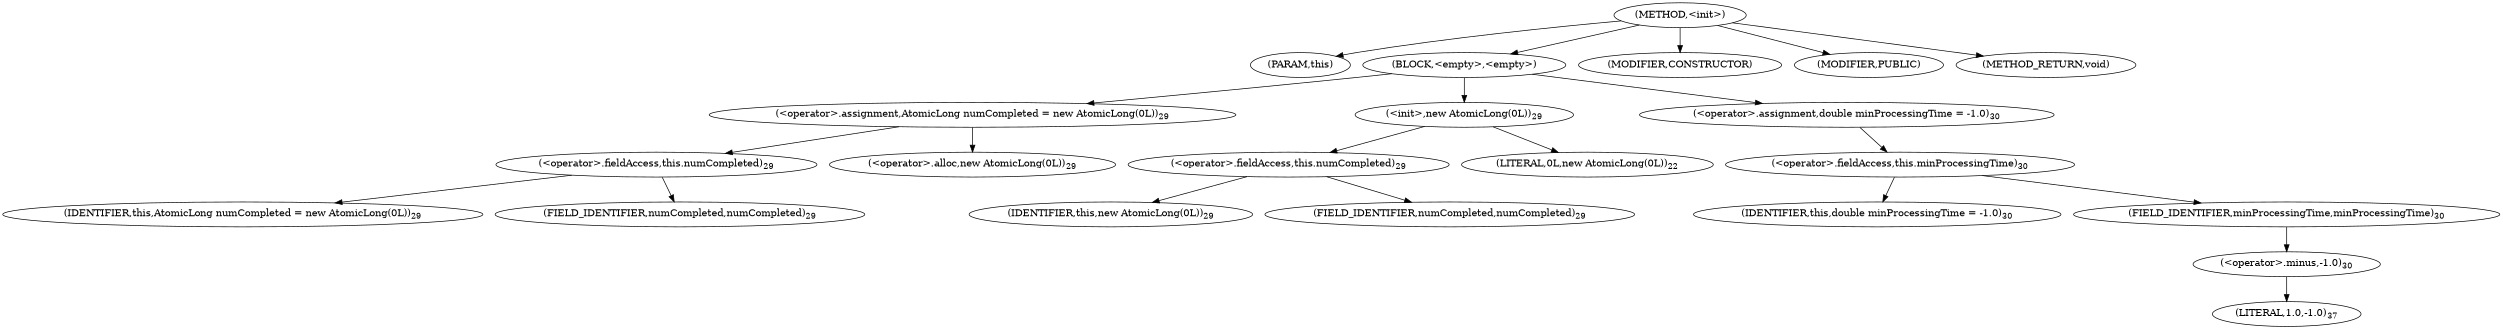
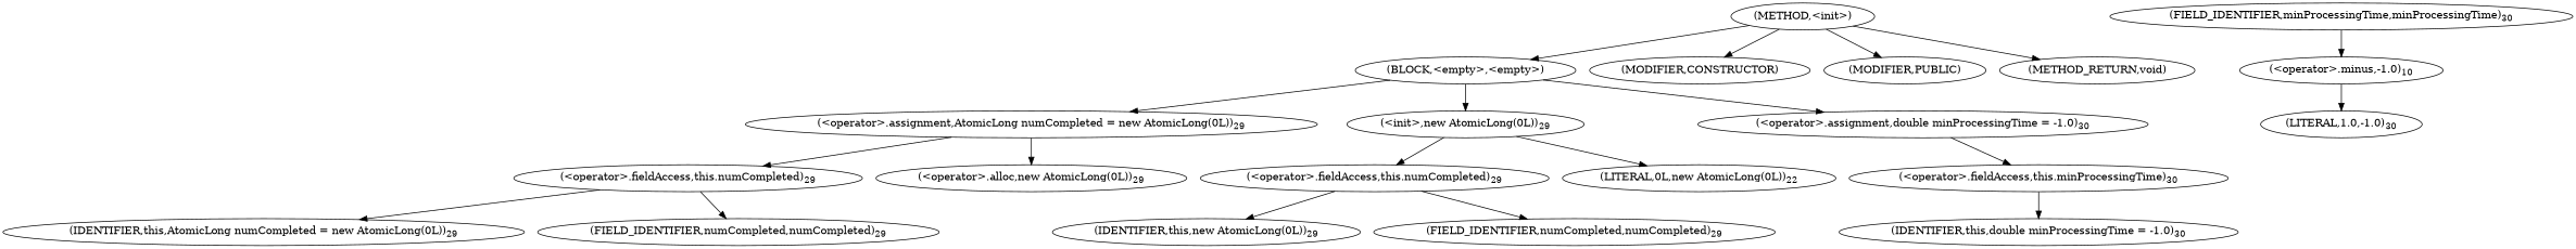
  digraph {
    fontname="DejaVu Serif"
    node [fontname="DejaVu Serif"]
    edge [fontname="DejaVu Serif"]
    n1 [label=<(METHOD,&lt;init&gt;)>]
-   n2 [label=<(PARAM,this)>]
    n3 [label=<(BLOCK,&lt;empty&gt;,&lt;empty&gt;)>]
    n4 [label=<(MODIFIER,CONSTRUCTOR)>]
    n5 [label=<(MODIFIER,PUBLIC)>]
    n6 [label=<(METHOD_RETURN,void)>]
    n7 [label=<(&lt;operator&gt;.assignment,AtomicLong numCompleted = new AtomicLong(0L))<SUB>29</SUB>>]
    n8 [label=<(&lt;init&gt;,new AtomicLong(0L))<SUB>29</SUB>>]
    n9 [label=<(&lt;operator&gt;.assignment,double minProcessingTime = -1.0)<SUB>30</SUB>>]
    n10 [label=<(&lt;operator&gt;.fieldAccess,this.numCompleted)<SUB>29</SUB>>]
    n11 [label=<(&lt;operator&gt;.alloc,new AtomicLong(0L))<SUB>29</SUB>>]
    n12 [label=<(&lt;operator&gt;.fieldAccess,this.numCompleted)<SUB>29</SUB>>]
    n13 [label=<(LITERAL,0L,new AtomicLong(0L))<SUB>22</SUB>>]
    n14 [label=<(&lt;operator&gt;.fieldAccess,this.minProcessingTime)<SUB>30</SUB>>]
    n15 [label=<(IDENTIFIER,this,AtomicLong numCompleted = new AtomicLong(0L))<SUB>29</SUB>>]
    n16 [label=<(FIELD_IDENTIFIER,numCompleted,numCompleted)<SUB>29</SUB>>]
    n17 [label=<(IDENTIFIER,this,new AtomicLong(0L))<SUB>29</SUB>>]
    n18 [label=<(FIELD_IDENTIFIER,numCompleted,numCompleted)<SUB>29</SUB>>]
    n19 [label=<(IDENTIFIER,this,double minProcessingTime = -1.0)<SUB>30</SUB>>]
    n20 [label=<(FIELD_IDENTIFIER,minProcessingTime,minProcessingTime)<SUB>30</SUB>>]
-   n21 [label=<(&lt;operator&gt;.minus,-1.0)<SUB>30</SUB>>]
-   n22 [label=<(LITERAL,1.0,-1.0)<SUB>37</SUB>>]
-   n1 -> n2
+   n21 [label=<(&lt;operator&gt;.minus,-1.0)<SUB>10</SUB>>]
+   n22 [label=<(LITERAL,1.0,-1.0)<SUB>30</SUB>>]
    n1 -> n3
    n1 -> n4
    n1 -> n5
    n1 -> n6
    n3 -> n7
    n3 -> n8
    n3 -> n9
    n7 -> n10
    n7 -> n11
    n8 -> n12
    n8 -> n13
    n9 -> n14
    n10 -> n15
    n10 -> n16
    n12 -> n17
    n12 -> n18
    n14 -> n19
-   n14 -> n20
    n20 -> n21
    n21 -> n22
  }
